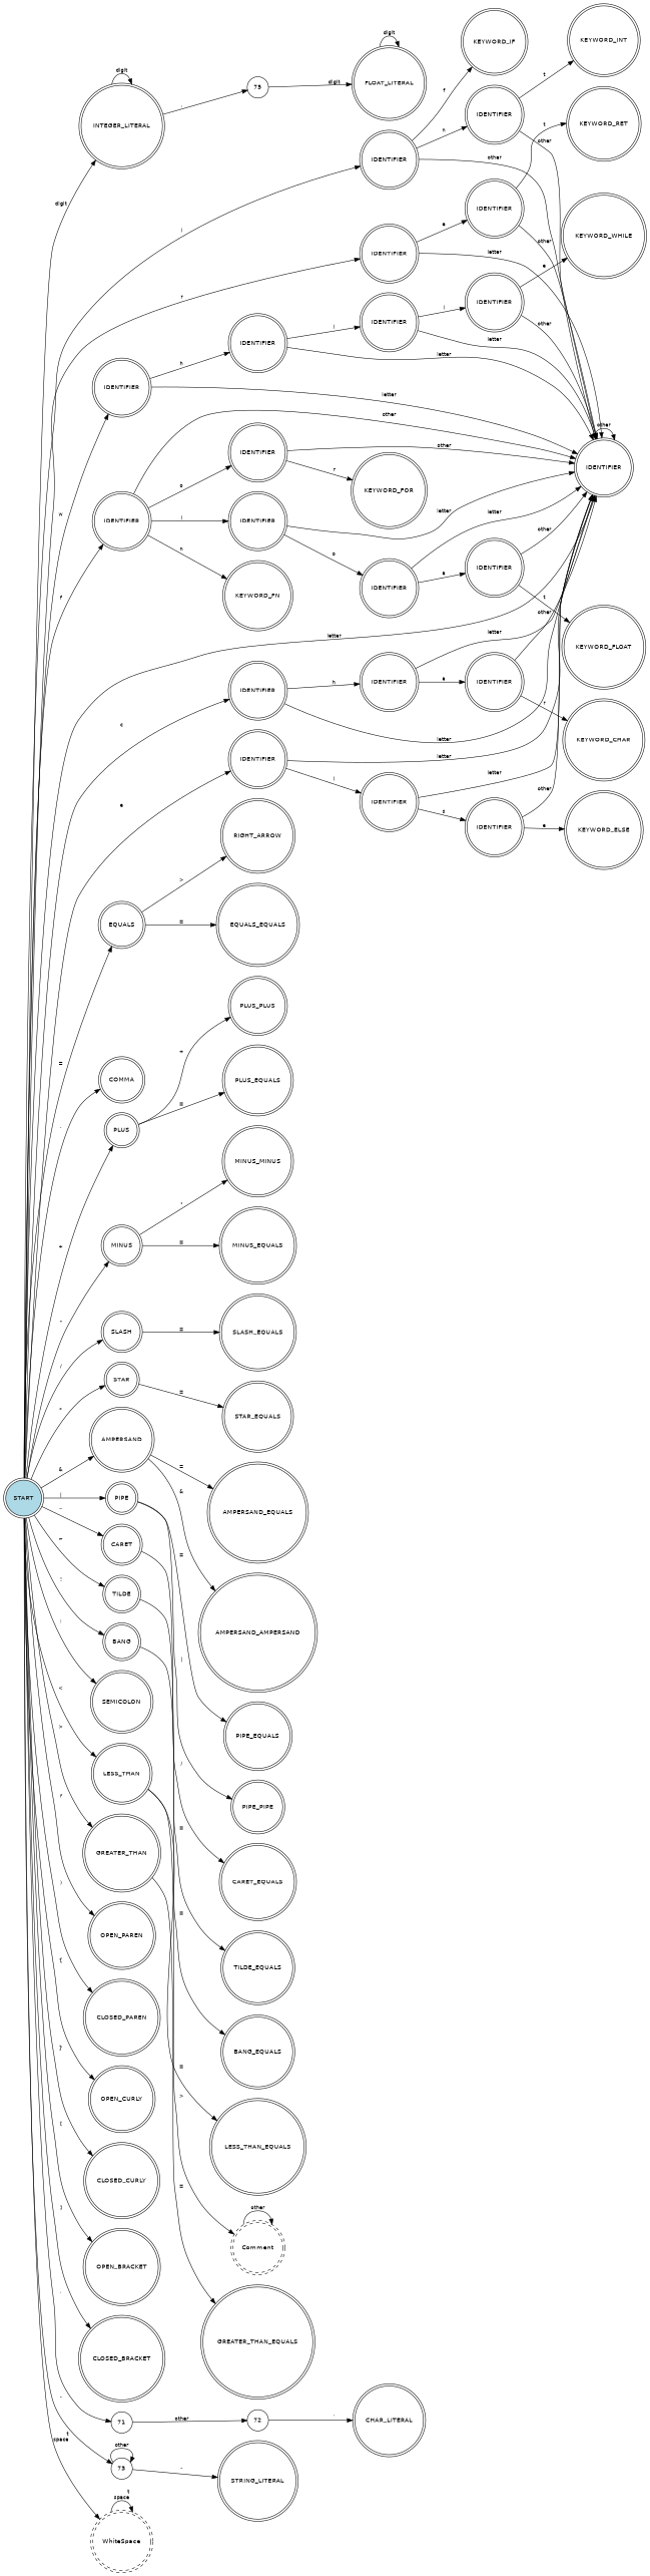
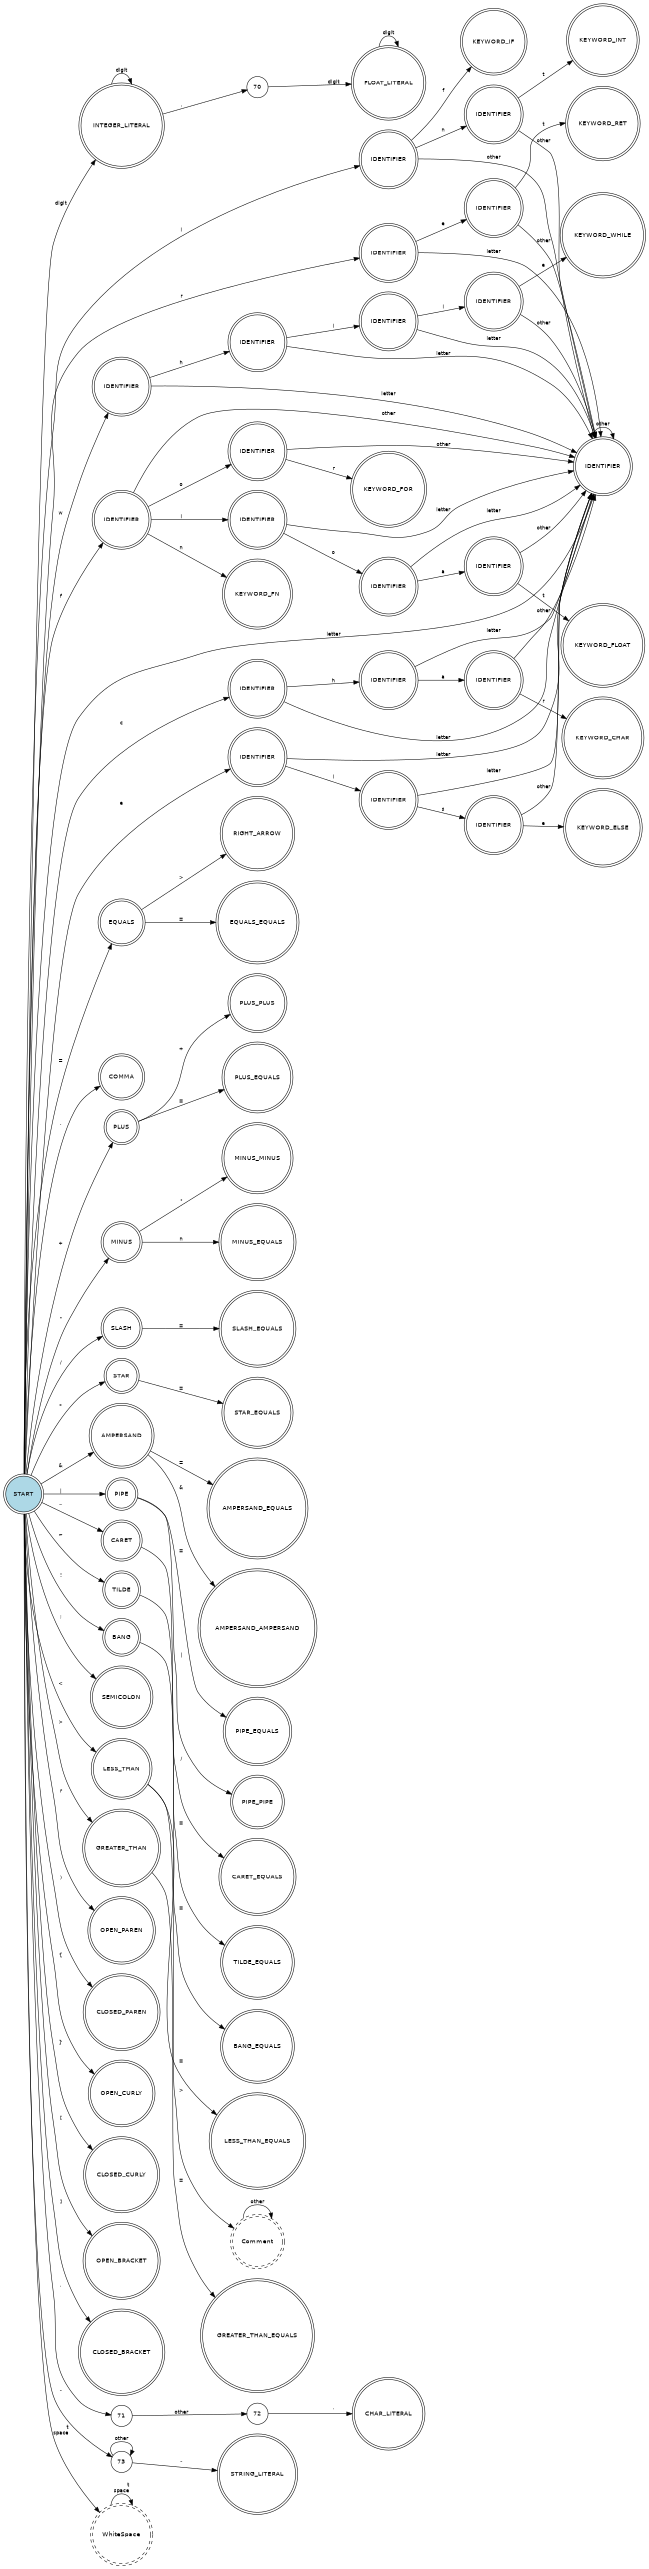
  digraph {
    fontname="DejaVu Sans"
    rankdir=LR
    node [fontname="DejaVu Sans" fontsize=12 shape=doublecircle]
    edge [fontname="DejaVu Sans" fontsize=10]
    n1 [fillcolor=lightblue label=START style=filled]
    n2 [label=INTEGER_LITERAL]
    n3 [label=IDENTIFIER]
    n4 [label=EQUALS]
    n5 [label=COMMA]
    n6 [label=PLUS]
    n7 [label=MINUS]
    n8 [label=SLASH]
    n9 [label=STAR]
    n10 [label=AMPERSAND]
    n11 [label=PIPE]
    n12 [label=CARET]
    n13 [label=TILDE]
    n14 [label=BANG]
    n15 [label=SEMICOLON]
    n16 [label=LESS_THAN]
    n17 [label=GREATER_THAN]
    n18 [label=OPEN_PAREN]
    n19 [label=CLOSED_PAREN]
    n20 [label=OPEN_CURLY]
    n21 [label=CLOSED_CURLY]
    n22 [label=OPEN_BRACKET]
    n23 [label=CLOSED_BRACKET]
    n24 [label=71 shape=circle]
    n25 [label=73 shape=circle]
    n26 [label=IDENTIFIER]
    n27 [label=IDENTIFIER]
    n28 [label=IDENTIFIER]
    n29 [label=IDENTIFIER]
    n30 [label=IDENTIFIER]
    n31 [label=IDENTIFIER]
    n32 [label=WhiteSpace style=dashed]
-   n33 [label=75 shape=circle]
+   n33 [label=70 shape=circle]
    n34 [label=RIGHT_ARROW]
    n35 [label=EQUALS_EQUALS]
    n36 [label=PLUS_PLUS]
    n37 [label=PLUS_EQUALS]
    n38 [label=MINUS_MINUS]
    n39 [label=MINUS_EQUALS]
    n40 [label=SLASH_EQUALS]
    n41 [label=STAR_EQUALS]
    n42 [label=AMPERSAND_EQUALS]
    n43 [label=AMPERSAND_AMPERSAND]
    n44 [label=PIPE_EQUALS]
    n45 [label=PIPE_PIPE]
    n46 [label=CARET_EQUALS]
    n47 [label=TILDE_EQUALS]
    n48 [label=BANG_EQUALS]
    n49 [label=LESS_THAN_EQUALS]
    n50 [label=Comment style=dashed]
    n51 [label=GREATER_THAN_EQUALS]
    n52 [label=72 shape=circle]
    n53 [label=STRING_LITERAL]
    n54 [label=KEYWORD_IF]
    n55 [label=IDENTIFIER]
    n56 [label=IDENTIFIER]
    n57 [label=IDENTIFIER]
    n58 [label=KEYWORD_FN]
    n59 [label=IDENTIFIER]
    n60 [label=IDENTIFIER]
    n61 [label=IDENTIFIER]
    n62 [label=IDENTIFIER]
    n63 [label=FLOAT_LITERAL]
    n64 [label=CHAR_LITERAL]
    n65 [label=KEYWORD_ELSE]
    n66 [label=KEYWORD_WHILE]
    n67 [label=KEYWORD_FOR]
    n68 [label=KEYWORD_RET]
    n69 [label=KEYWORD_INT]
    n70 [label=KEYWORD_FLOAT]
    n71 [label=KEYWORD_CHAR]
    n72 [label=IDENTIFIER]
    n73 [label=IDENTIFIER]
    n74 [label=IDENTIFIER]
    n75 [label=IDENTIFIER]
    n76 [label=IDENTIFIER]
    n77 [label=IDENTIFIER]
    n1 -> n2 [label=digit]
    n1 -> n3 [label=letter]
    n1 -> n4 [label="="]
    n1 -> n5 [label=","]
    n1 -> n6 [label="+"]
    n1 -> n7 [label="-"]
    n1 -> n8 [label="/"]
    n1 -> n9 [label="*"]
    n1 -> n10 [label="&"]
    n1 -> n11 [label="|"]
    n1 -> n12 [label="^"]
    n1 -> n13 [label="~"]
    n1 -> n14 [label="!"]
    n1 -> n15 [label=";"]
    n1 -> n16 [label="<"]
    n1 -> n17 [label=">"]
    n1 -> n18 [label=r]
    n1 -> n19 [label=")"]
    n1 -> n20 [label="{"]
    n1 -> n21 [label="}"]
    n1 -> n22 [label="["]
    n1 -> n23 [label="]"]
    n1 -> n24 [label="'"]
    n1 -> n25 [label="\""]
    n1 -> n26 [label=i]
    n1 -> n27 [label=e]
    n1 -> n28 [label=w]
    n1 -> n29 [label=f]
    n1 -> n30 [label=r]
    n1 -> n31 [label=c]
    n1 -> n32 [label="\t\rspace\n"]
    n2 -> n2 [label=digit]
    n2 -> n33 [label="."]
    n3 -> n3 [label=other]
    n4 -> n34 [label=">"]
    n4 -> n35 [label="="]
    n6 -> n36 [label="+"]
    n6 -> n37 [label="="]
    n7 -> n38 [label="-"]
-   n7 -> n39 [label="="]
+   n7 -> n39 [label=n]
    n8 -> n40 [label="="]
    n9 -> n41 [label="="]
    n10 -> n42 [label="="]
    n10 -> n43 [label="&"]
    n11 -> n44 [label="="]
    n11 -> n45 [label="|"]
    n12 -> n46 [label="/"]
    n13 -> n47 [label="="]
    n14 -> n48 [label="="]
    n16 -> n49 [label="="]
    n16 -> n50 [label=">"]
    n17 -> n51 [label="="]
    n24 -> n52 [label=other]
    n25 -> n25 [label=other]
    n25 -> n53 [label="\""]
    n26 -> n3 [label=other]
    n26 -> n54 [label=f]
    n26 -> n55 [label=n]
    n27 -> n3 [label=letter]
    n27 -> n56 [label=l]
    n28 -> n3 [label=letter]
    n28 -> n57 [label=h]
    n29 -> n3 [label=other]
    n29 -> n58 [label=n]
    n29 -> n59 [label=o]
    n29 -> n60 [label=l]
    n30 -> n3 [label=letter]
    n30 -> n61 [label=e]
    n31 -> n3 [label=letter]
    n31 -> n62 [label=h]
    n32 -> n32 [label="\t\rspace\n"]
    n33 -> n63 [label=digit]
    n50 -> n50 [label=other]
    n52 -> n64 [label="'"]
    n55 -> n3 [label=other]
    n55 -> n69 [label=t]
    n56 -> n3 [label=letter]
    n56 -> n72 [label=s]
    n57 -> n3 [label=letter]
    n57 -> n73 [label=i]
    n59 -> n3 [label=other]
    n59 -> n67 [label=r]
    n60 -> n3 [label=letter]
    n60 -> n75 [label=o]
    n61 -> n3 [label=other]
    n61 -> n68 [label=t]
    n62 -> n3 [label=letter]
    n62 -> n77 [label=a]
    n63 -> n63 [label=digit]
    n72 -> n3 [label=other]
    n72 -> n65 [label=e]
    n73 -> n3 [label=letter]
    n73 -> n74 [label=l]
    n74 -> n3 [label=other]
    n74 -> n66 [label=e]
    n75 -> n3 [label=letter]
    n75 -> n76 [label=a]
    n76 -> n3 [label=other]
    n76 -> n70 [label=t]
    n77 -> n3 [label=other]
    n77 -> n71 [label=r]
  }
